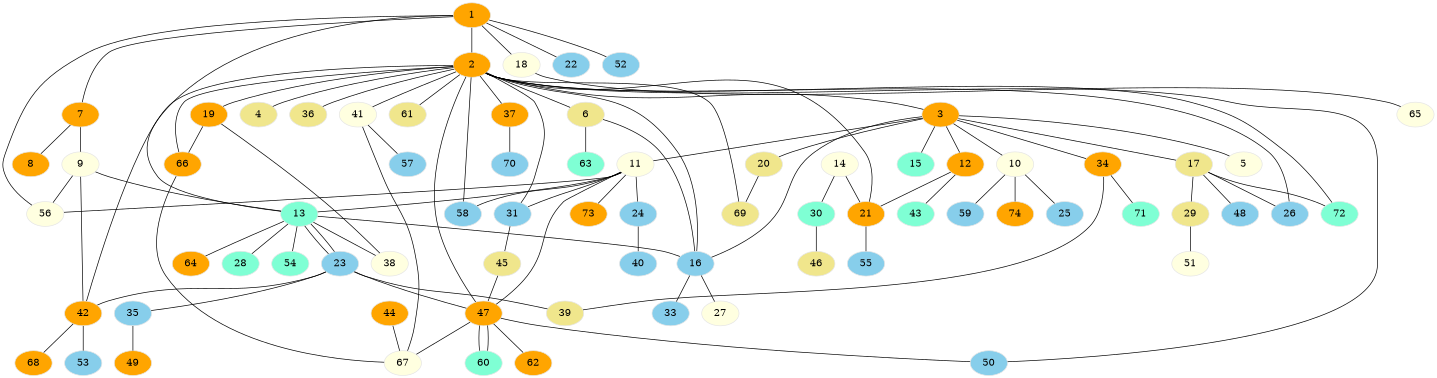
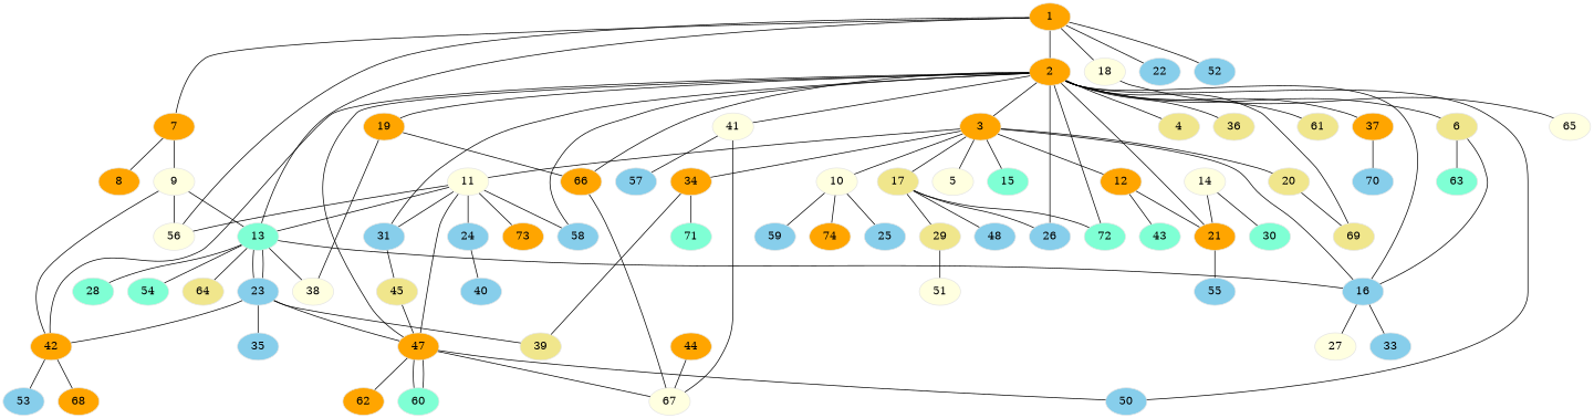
  graph {
    node [color=gray90 fillcolor=orange style=filled]
    1
    2
    7
    13 [fillcolor=aquamarine]
    18 [fillcolor=lightyellow]
    22 [fillcolor=skyblue]
    52 [fillcolor=skyblue]
    56 [fillcolor=lightyellow]
    3
    4 [fillcolor=khaki]
    6 [fillcolor=khaki]
    16 [fillcolor=skyblue]
    19
    21
    26 [fillcolor=skyblue]
    31 [fillcolor=skyblue]
    36 [fillcolor=khaki]
    37
    41 [fillcolor=lightyellow]
    42
    47
    50 [fillcolor=skyblue]
    58 [fillcolor=skyblue]
    61 [fillcolor=khaki]
    66
    69 [fillcolor=khaki]
    72 [fillcolor=aquamarine]
    8
    9 [fillcolor=lightyellow]
    23 [fillcolor=skyblue]
    28 [fillcolor=aquamarine]
    38 [fillcolor=lightyellow]
    54 [fillcolor=aquamarine]
-   64
+   64 [fillcolor=khaki]
    65 [fillcolor=lightyellow]
    5 [fillcolor=lightyellow]
    10 [fillcolor=lightyellow]
    11 [fillcolor=lightyellow]
    12
    15 [fillcolor=aquamarine]
    17 [fillcolor=khaki]
    20 [fillcolor=khaki]
    34
    63 [fillcolor=aquamarine]
    27 [fillcolor=lightyellow]
    33 [fillcolor=skyblue]
    55 [fillcolor=skyblue]
    45 [fillcolor=khaki]
    70 [fillcolor=skyblue]
    57 [fillcolor=skyblue]
    67 [fillcolor=lightyellow]
    53 [fillcolor=skyblue]
    68
    60 [fillcolor=aquamarine]
    62
    25 [fillcolor=skyblue]
    59 [fillcolor=skyblue]
    74
    24 [fillcolor=skyblue]
    73
    43 [fillcolor=aquamarine]
    14 [fillcolor=lightyellow]
    30 [fillcolor=aquamarine]
    29 [fillcolor=khaki]
    48 [fillcolor=skyblue]
    39 [fillcolor=khaki]
    71 [fillcolor=aquamarine]
    40 [fillcolor=skyblue]
    35 [fillcolor=skyblue]
-   46 [fillcolor=khaki]
    51 [fillcolor=lightyellow]
-   49
    44
    1 -- 2
    1 -- 7
    1 -- 13
    1 -- 18
    1 -- 22
    1 -- 52
    1 -- 56
    2 -- 3
    2 -- 4
    2 -- 6
    2 -- 16
    2 -- 19
    2 -- 21
    2 -- 26
    2 -- 31
    2 -- 36
    2 -- 37
    2 -- 41
    2 -- 42
    2 -- 47
    2 -- 50
    2 -- 58
    2 -- 61
    2 -- 66
    2 -- 69
    2 -- 72
    7 -- 8
    7 -- 9
    13 -- 16
    13 -- 23
    13 -- 23
    13 -- 28
    13 -- 38
    13 -- 54
    13 -- 64
    18 -- 65
    3 -- 16
    3 -- 5
    3 -- 10
    3 -- 11
    3 -- 12
    3 -- 15
    3 -- 17
    3 -- 20
    3 -- 34
    6 -- 16
    6 -- 63
    16 -- 27
    16 -- 33
    19 -- 66
    19 -- 38
    21 -- 55
    31 -- 45
    37 -- 70
    41 -- 57
    41 -- 67
    42 -- 53
    42 -- 68
    47 -- 50
    47 -- 67
    47 -- 60
    47 -- 60
    47 -- 62
    66 -- 67
    9 -- 13
    9 -- 56
    9 -- 42
    23 -- 42
    23 -- 47
    23 -- 39
    23 -- 35
    10 -- 25
    10 -- 59
    10 -- 74
    11 -- 13
    11 -- 56
    11 -- 31
    11 -- 47
    11 -- 58
    11 -- 24
    11 -- 73
    12 -- 21
    12 -- 43
    17 -- 26
    17 -- 72
    17 -- 29
    17 -- 48
    20 -- 69
    34 -- 39
    34 -- 71
    45 -- 47
    24 -- 40
    14 -- 21
    14 -- 30
-   30 -- 46
    29 -- 51
-   35 -- 49
    44 -- 67
  }
